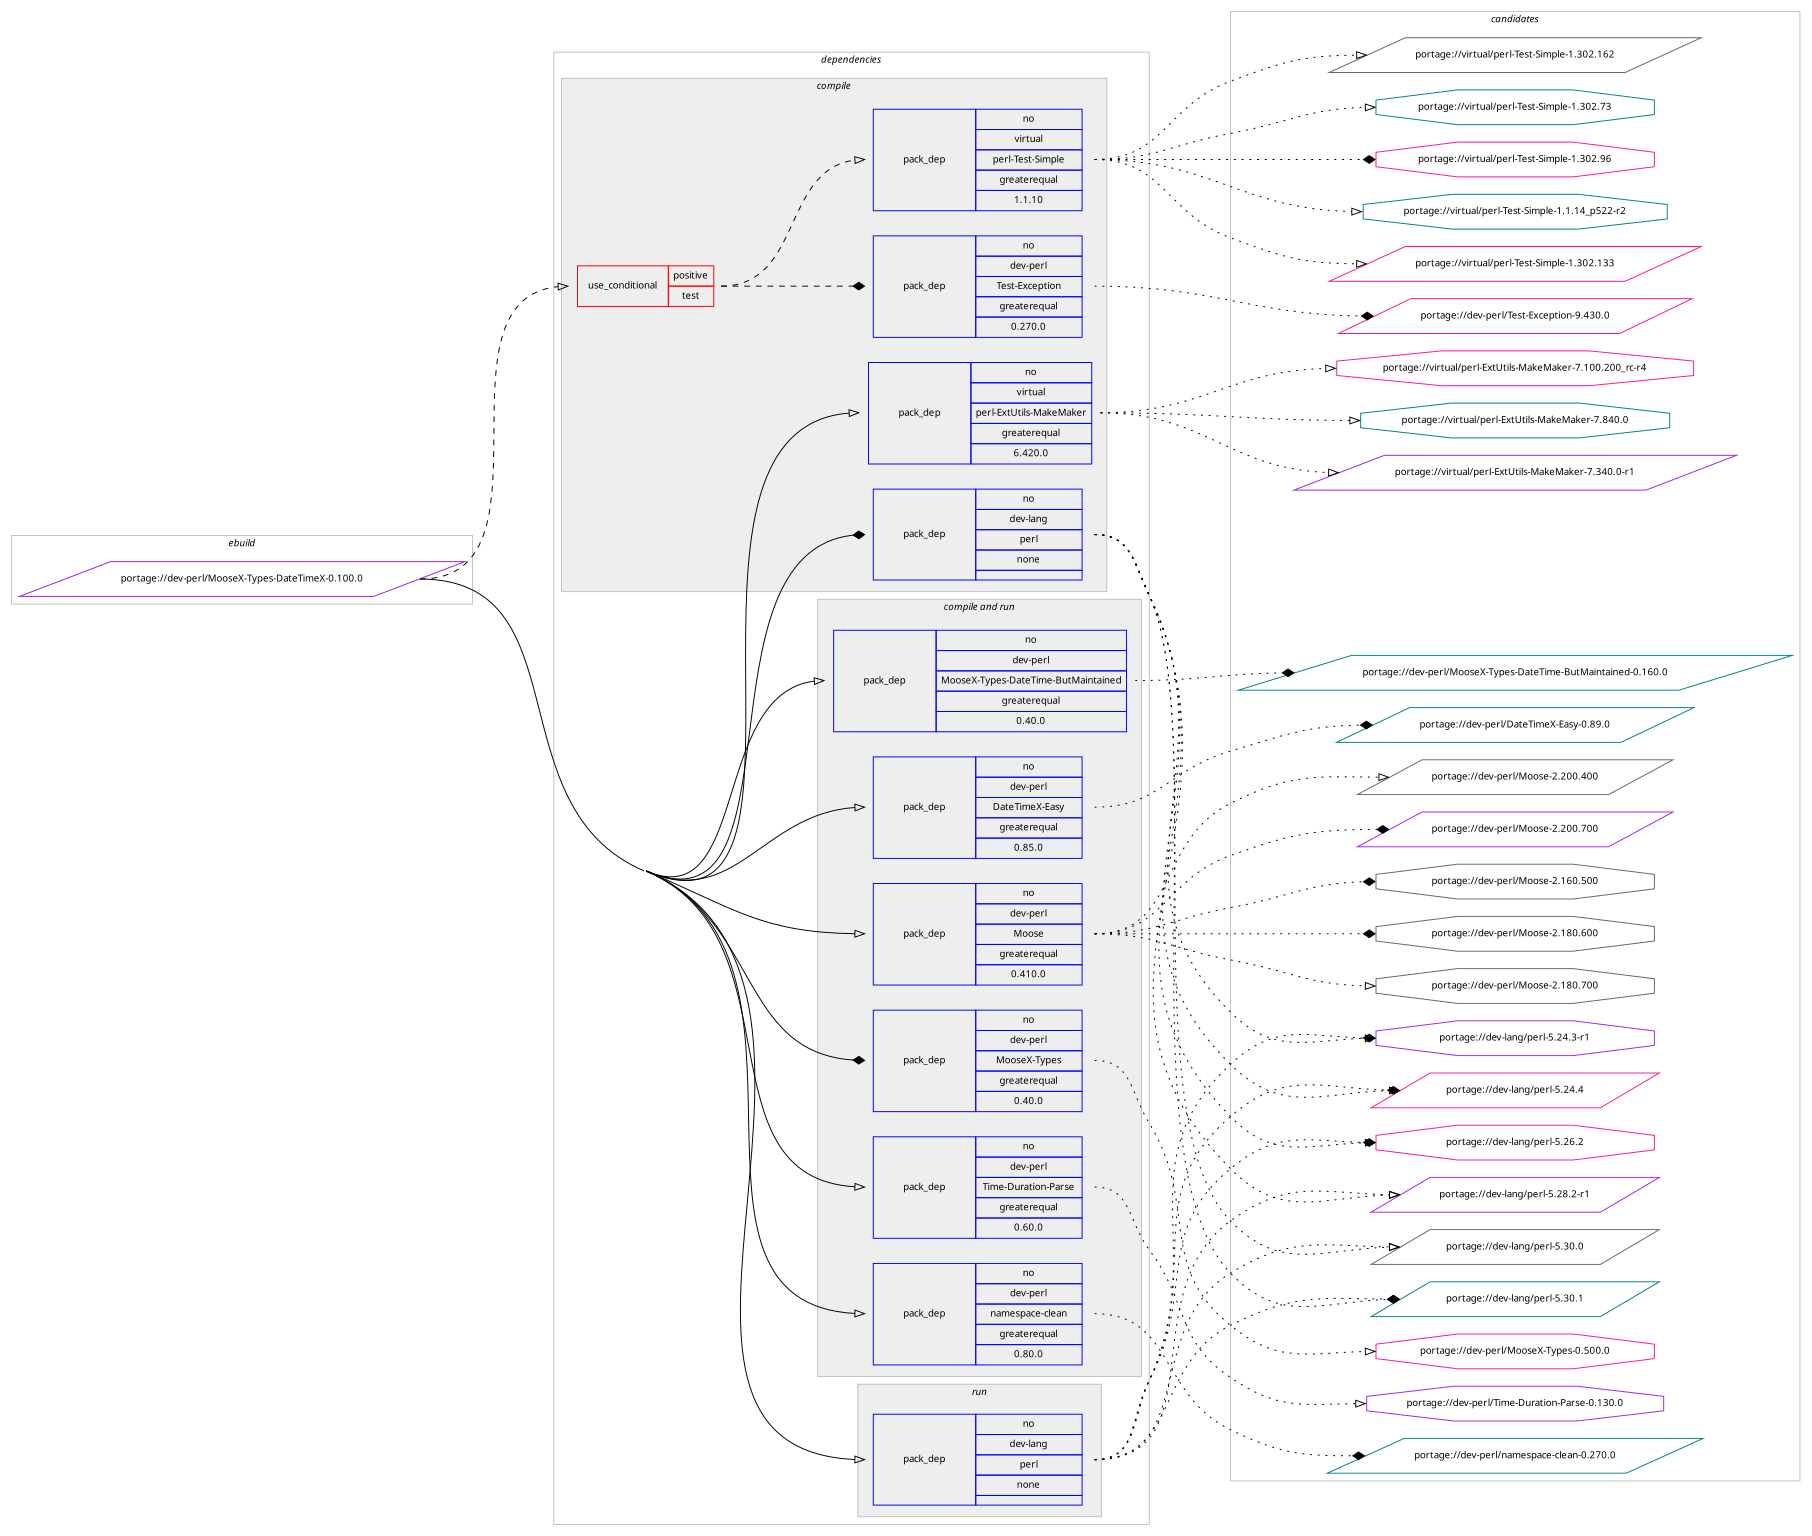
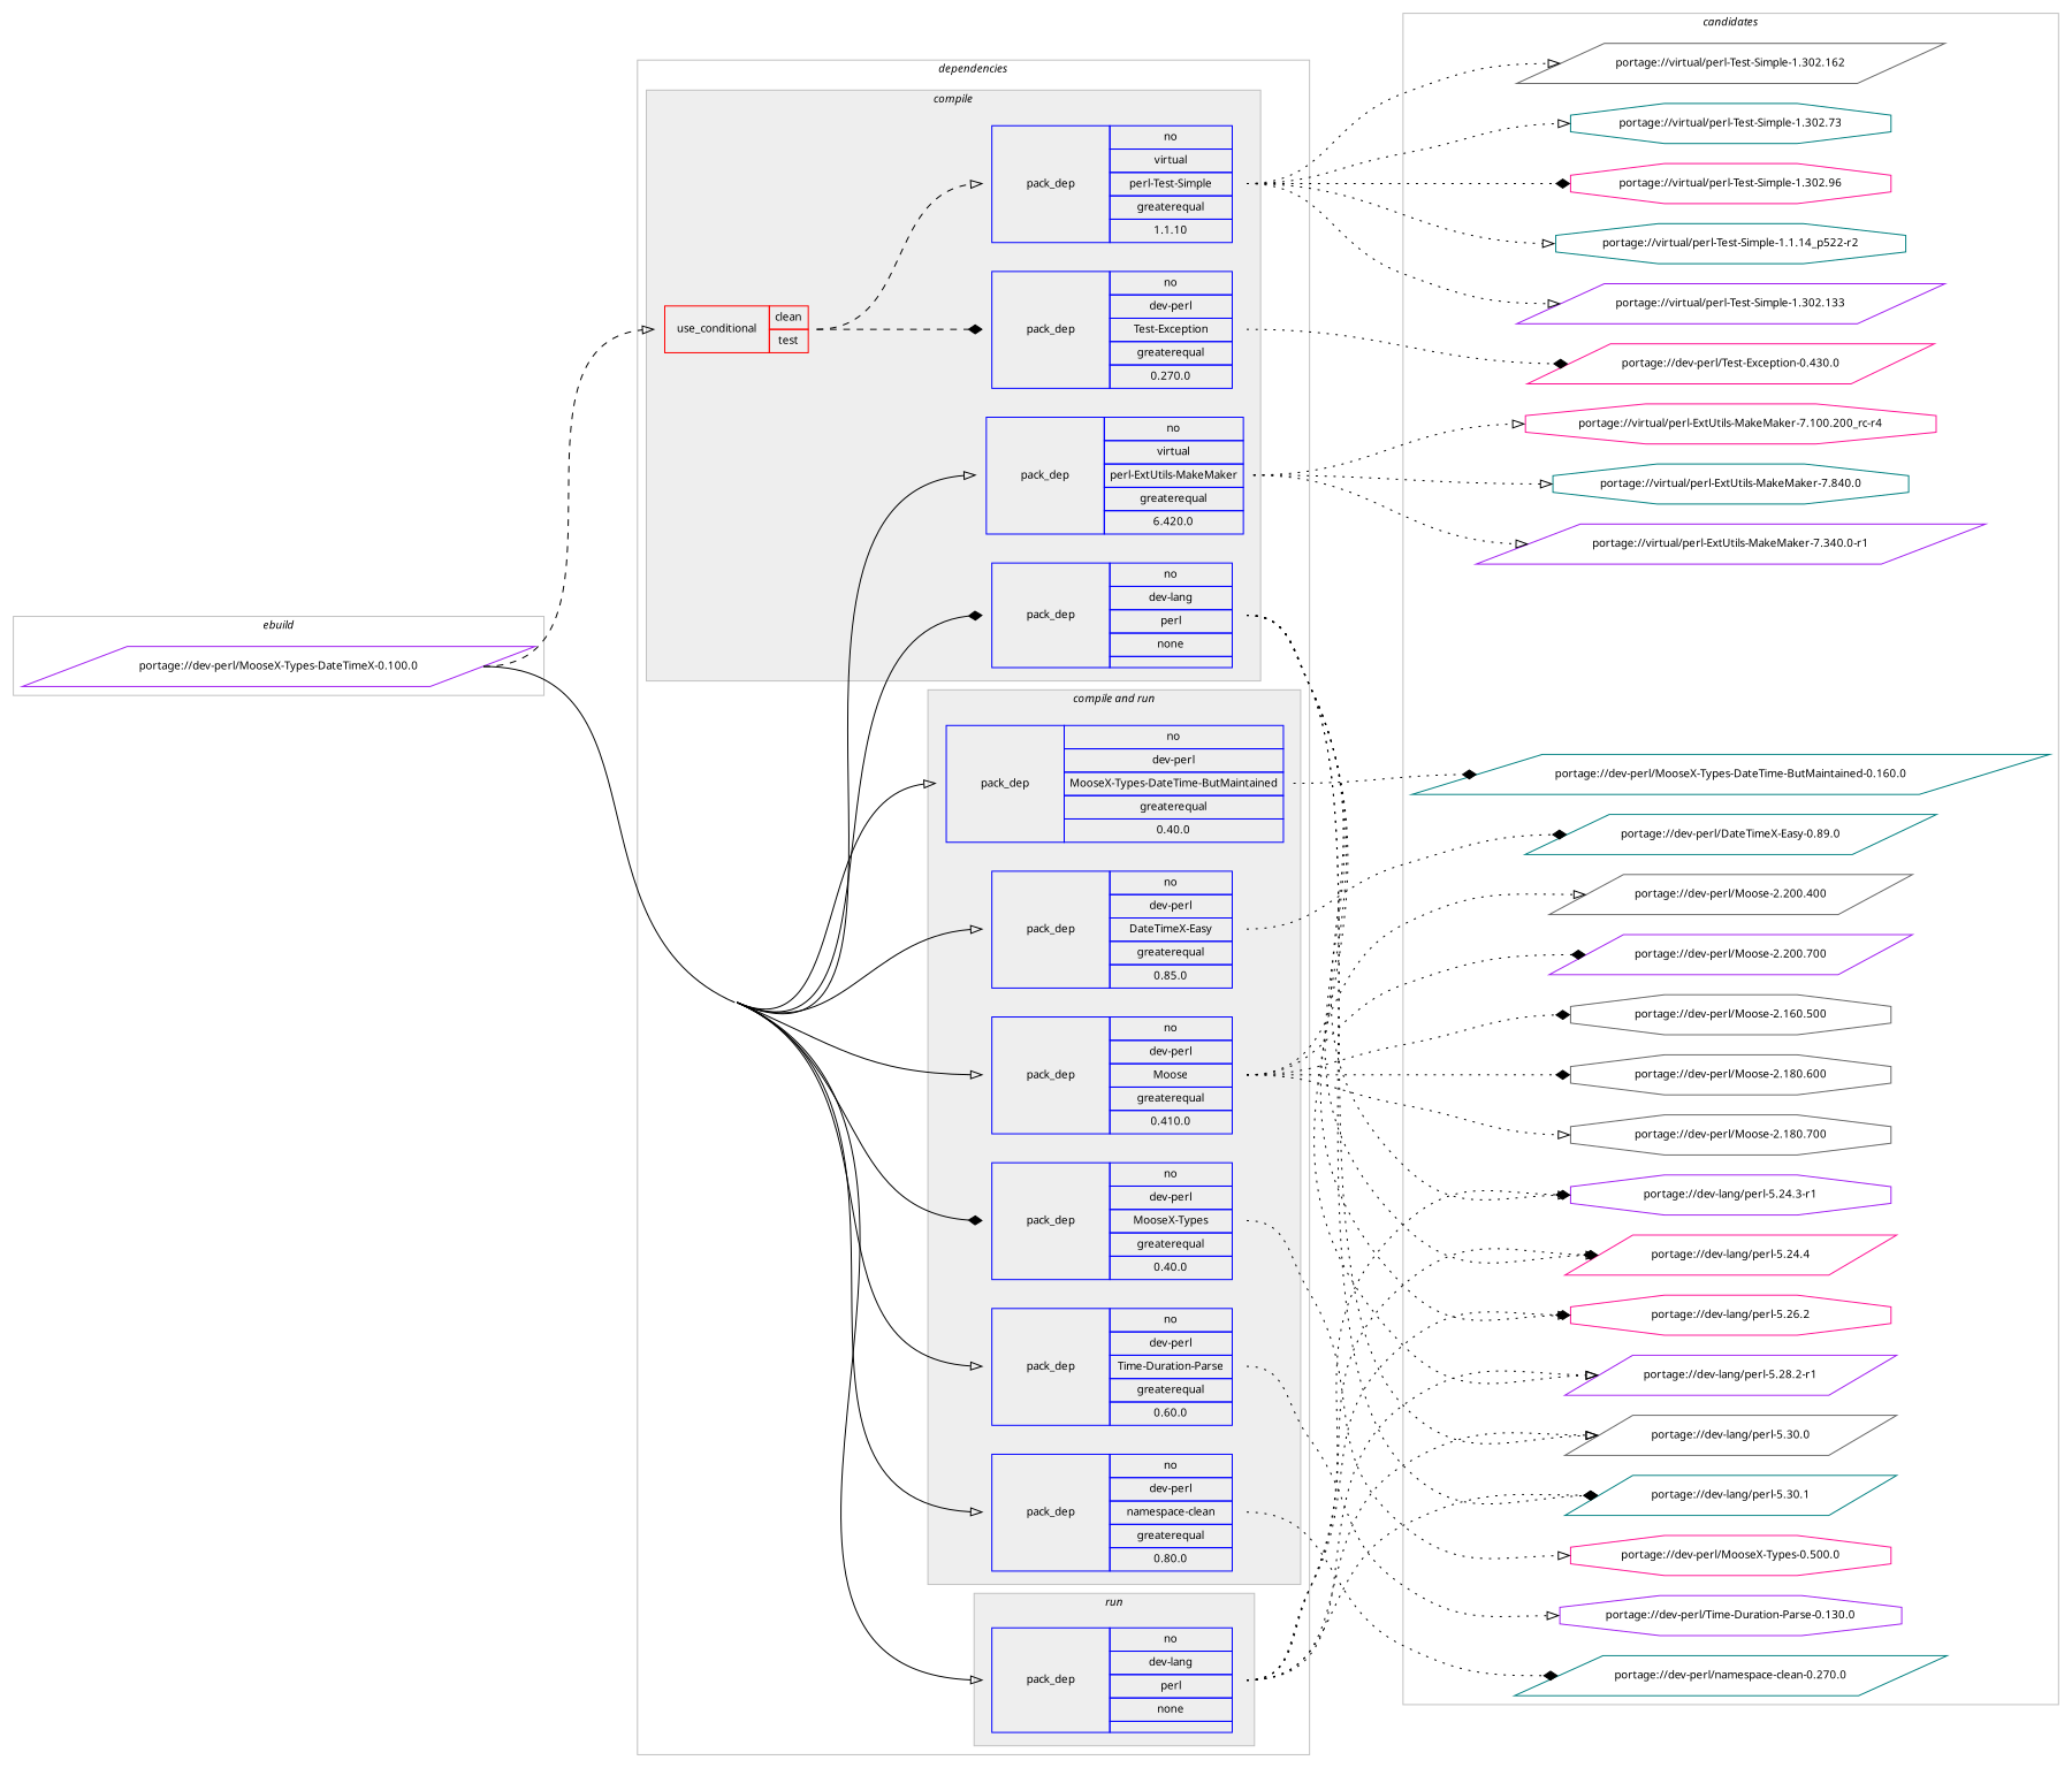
  digraph {
    compound=true
    concentrate=true
    fontname="Noto Sans"
    fontsize=10
    newrank=true
    rankdir=LR
    ranksep=1.5
    node [color=blue fontname="Noto Sans" fontsize=10 shape=parallelogram]
    edge [arrowhead=onormal fontname="Noto Sans" headport=w style=dotted tailport=e weight=100]
    n1 [color=purple label="portage://dev-perl/MooseX-Types-DateTimeX-0.100.0" width=4]
    n2 [label=<<TABLE BORDER="0" CELLBORDER="1" CELLSPACING="0" CELLPADDING="4" WIDTH="220"><TR><TD ROWSPAN="6" CELLPADDING="30">pack_dep</TD></TR><TR><TD WIDTH="110">no</TD></TR><TR><TD>virtual</TD></TR><TR><TD>perl-Test-Simple</TD></TR><TR><TD>greaterequal</TD></TR><TR><TD>1.1.10</TD></TR></TABLE>> shape=none]
    n3 [label=<<TABLE BORDER="0" CELLBORDER="1" CELLSPACING="0" CELLPADDING="4" WIDTH="220"><TR><TD ROWSPAN="6" CELLPADDING="30">pack_dep</TD></TR><TR><TD WIDTH="110">no</TD></TR><TR><TD>dev-perl</TD></TR><TR><TD>Test-Exception</TD></TR><TR><TD>greaterequal</TD></TR><TR><TD>0.270.0</TD></TR></TABLE>> shape=none]
-   n4 [color=red label=<<TABLE BORDER="0" CELLBORDER="1" CELLSPACING="0" CELLPADDING="4"><TR><TD ROWSPAN="3" CELLPADDING="10">use_conditional</TD></TR><TR><TD>positive</TD></TR><TR><TD>test</TD></TR></TABLE>> shape=none]
+   n4 [color=red label=<<TABLE BORDER="0" CELLBORDER="1" CELLSPACING="0" CELLPADDING="4"><TR><TD ROWSPAN="3" CELLPADDING="10">use_conditional</TD></TR><TR><TD>clean</TD></TR><TR><TD>test</TD></TR></TABLE>> shape=none]
    n5 [label=<<TABLE BORDER="0" CELLBORDER="1" CELLSPACING="0" CELLPADDING="4" WIDTH="220"><TR><TD ROWSPAN="6" CELLPADDING="30">pack_dep</TD></TR><TR><TD WIDTH="110">no</TD></TR><TR><TD>dev-lang</TD></TR><TR><TD>perl</TD></TR><TR><TD>none</TD></TR><TR><TD></TD></TR></TABLE>> shape=none]
    n6 [label=<<TABLE BORDER="0" CELLBORDER="1" CELLSPACING="0" CELLPADDING="4" WIDTH="220"><TR><TD ROWSPAN="6" CELLPADDING="30">pack_dep</TD></TR><TR><TD WIDTH="110">no</TD></TR><TR><TD>virtual</TD></TR><TR><TD>perl-ExtUtils-MakeMaker</TD></TR><TR><TD>greaterequal</TD></TR><TR><TD>6.420.0</TD></TR></TABLE>> shape=none]
    n7 [label=<<TABLE BORDER="0" CELLBORDER="1" CELLSPACING="0" CELLPADDING="4" WIDTH="220"><TR><TD ROWSPAN="6" CELLPADDING="30">pack_dep</TD></TR><TR><TD WIDTH="110">no</TD></TR><TR><TD>dev-perl</TD></TR><TR><TD>MooseX-Types-DateTime-ButMaintained</TD></TR><TR><TD>greaterequal</TD></TR><TR><TD>0.40.0</TD></TR></TABLE>> shape=none]
    n8 [label=<<TABLE BORDER="0" CELLBORDER="1" CELLSPACING="0" CELLPADDING="4" WIDTH="220"><TR><TD ROWSPAN="6" CELLPADDING="30">pack_dep</TD></TR><TR><TD WIDTH="110">no</TD></TR><TR><TD>dev-perl</TD></TR><TR><TD>DateTimeX-Easy</TD></TR><TR><TD>greaterequal</TD></TR><TR><TD>0.85.0</TD></TR></TABLE>> shape=none]
    n9 [label=<<TABLE BORDER="0" CELLBORDER="1" CELLSPACING="0" CELLPADDING="4" WIDTH="220"><TR><TD ROWSPAN="6" CELLPADDING="30">pack_dep</TD></TR><TR><TD WIDTH="110">no</TD></TR><TR><TD>dev-perl</TD></TR><TR><TD>Moose</TD></TR><TR><TD>greaterequal</TD></TR><TR><TD>0.410.0</TD></TR></TABLE>> shape=none]
    n10 [label=<<TABLE BORDER="0" CELLBORDER="1" CELLSPACING="0" CELLPADDING="4" WIDTH="220"><TR><TD ROWSPAN="6" CELLPADDING="30">pack_dep</TD></TR><TR><TD WIDTH="110">no</TD></TR><TR><TD>dev-perl</TD></TR><TR><TD>MooseX-Types</TD></TR><TR><TD>greaterequal</TD></TR><TR><TD>0.40.0</TD></TR></TABLE>> shape=none]
    n11 [label=<<TABLE BORDER="0" CELLBORDER="1" CELLSPACING="0" CELLPADDING="4" WIDTH="220"><TR><TD ROWSPAN="6" CELLPADDING="30">pack_dep</TD></TR><TR><TD WIDTH="110">no</TD></TR><TR><TD>dev-perl</TD></TR><TR><TD>Time-Duration-Parse</TD></TR><TR><TD>greaterequal</TD></TR><TR><TD>0.60.0</TD></TR></TABLE>> shape=none]
    n12 [label=<<TABLE BORDER="0" CELLBORDER="1" CELLSPACING="0" CELLPADDING="4" WIDTH="220"><TR><TD ROWSPAN="6" CELLPADDING="30">pack_dep</TD></TR><TR><TD WIDTH="110">no</TD></TR><TR><TD>dev-perl</TD></TR><TR><TD>namespace-clean</TD></TR><TR><TD>greaterequal</TD></TR><TR><TD>0.80.0</TD></TR></TABLE>> shape=none]
    n13 [label=<<TABLE BORDER="0" CELLBORDER="1" CELLSPACING="0" CELLPADDING="4" WIDTH="220"><TR><TD ROWSPAN="6" CELLPADDING="30">pack_dep</TD></TR><TR><TD WIDTH="110">no</TD></TR><TR><TD>dev-lang</TD></TR><TR><TD>perl</TD></TR><TR><TD>none</TD></TR><TR><TD></TD></TR></TABLE>> shape=none]
    n14 [color=teal label="portage://virtual/perl-Test-Simple-1.1.14_p522-r2" shape=octagon width=4]
-   n15 [color=deeppink label="portage://virtual/perl-Test-Simple-1.302.133" width=4]
+   n15 [color=purple label="portage://virtual/perl-Test-Simple-1.302.133" width=4]
    n16 [color=gray40 label="portage://virtual/perl-Test-Simple-1.302.162" width=4]
    n17 [color=teal label="portage://virtual/perl-Test-Simple-1.302.73" shape=octagon width=4]
    n18 [color=deeppink label="portage://virtual/perl-Test-Simple-1.302.96" shape=octagon width=4]
-   n19 [color=deeppink label="portage://dev-perl/Test-Exception-9.430.0" width=4]
+   n19 [color=deeppink label="portage://dev-perl/Test-Exception-0.430.0" width=4]
    n20 [color=purple label="portage://dev-lang/perl-5.24.3-r1" shape=octagon width=4]
    n21 [color=deeppink label="portage://dev-lang/perl-5.24.4" width=4]
    n22 [color=deeppink label="portage://dev-lang/perl-5.26.2" shape=octagon width=4]
    n23 [color=purple label="portage://dev-lang/perl-5.28.2-r1" width=4]
    n24 [color=gray40 label="portage://dev-lang/perl-5.30.0" width=4]
    n25 [color=teal label="portage://dev-lang/perl-5.30.1" width=4]
    n26 [color=deeppink label="portage://virtual/perl-ExtUtils-MakeMaker-7.100.200_rc-r4" shape=octagon width=4]
    n27 [color=teal label="portage://virtual/perl-ExtUtils-MakeMaker-7.840.0" shape=octagon width=4]
    n28 [color=purple label="portage://virtual/perl-ExtUtils-MakeMaker-7.340.0-r1" width=4]
    n29 [color=teal label="portage://dev-perl/DateTimeX-Easy-0.89.0" width=4]
    n30 [color=gray40 label="portage://dev-perl/Moose-2.160.500" shape=octagon width=4]
    n31 [color=gray40 label="portage://dev-perl/Moose-2.180.600" shape=octagon width=4]
    n32 [color=gray40 label="portage://dev-perl/Moose-2.180.700" shape=octagon width=4]
    n33 [color=gray40 label="portage://dev-perl/Moose-2.200.400" width=4]
    n34 [color=purple label="portage://dev-perl/Moose-2.200.700" width=4]
    n35 [color=deeppink label="portage://dev-perl/MooseX-Types-0.500.0" shape=octagon width=4]
    n36 [color=teal label="portage://dev-perl/MooseX-Types-DateTime-ButMaintained-0.160.0" width=4]
    n37 [color=purple label="portage://dev-perl/Time-Duration-Parse-0.130.0" shape=octagon width=4]
    n38 [color=teal label="portage://dev-perl/namespace-clean-0.270.0" width=4]
    subgraph cluster_1 {
      color=gray
      label=<<i>ebuild</i>>
      rank=same
      n1
    }
    subgraph cluster_2 {
      color=gray
      label=<<i>dependencies</i>>
      subgraph cluster_3 {
        color=gray
        fillcolor="#eeeeee"
        label=<<i>compile</i>>
        style=filled
        subgraph sub_4 {
          color=gray
          fillcolor="#eeeeee"
          label=<<i>compile</i>>
          style=filled
          n4
          subgraph sub_5 {
            color=gray
            fillcolor="#eeeeee"
            label=<<i>compile</i>>
            style=filled
            n2
          }
          subgraph sub_6 {
            color=gray
            fillcolor="#eeeeee"
            label=<<i>compile</i>>
            style=filled
            n3
          }
        }
        subgraph sub_7 {
          color=gray
          fillcolor="#eeeeee"
          label=<<i>compile</i>>
          style=filled
          n5
        }
        subgraph sub_8 {
          color=gray
          fillcolor="#eeeeee"
          label=<<i>compile</i>>
          style=filled
          n6
        }
      }
      subgraph cluster_9 {
        color=gray
        fillcolor="#eeeeee"
        label=<<i>compile and run</i>>
        style=filled
        subgraph sub_10 {
          color=gray
          fillcolor="#eeeeee"
          label=<<i>compile and run</i>>
          style=filled
          n7
        }
        subgraph sub_11 {
          color=gray
          fillcolor="#eeeeee"
          label=<<i>compile and run</i>>
          style=filled
          n8
        }
        subgraph sub_12 {
          color=gray
          fillcolor="#eeeeee"
          label=<<i>compile and run</i>>
          style=filled
          n9
        }
        subgraph sub_13 {
          color=gray
          fillcolor="#eeeeee"
          label=<<i>compile and run</i>>
          style=filled
          n10
        }
        subgraph sub_14 {
          color=gray
          fillcolor="#eeeeee"
          label=<<i>compile and run</i>>
          style=filled
          n11
        }
        subgraph sub_15 {
          color=gray
          fillcolor="#eeeeee"
          label=<<i>compile and run</i>>
          style=filled
          n12
        }
      }
      subgraph cluster_16 {
        color=gray
        fillcolor="#eeeeee"
        label=<<i>run</i>>
        style=filled
        subgraph sub_17 {
          color=gray
          fillcolor="#eeeeee"
          label=<<i>run</i>>
          style=filled
          n13
        }
      }
    }
    subgraph cluster_18 {
      color=gray
      label=<<i>candidates</i>>
      rank=same
      subgraph sub_19 {
        color=black
        label=<<i>candidates</i>>
        nodesep=1
        rank=same
        n14
        n15
        n16
        n17
        n18
      }
      subgraph sub_20 {
        color=black
        label=<<i>candidates</i>>
        nodesep=1
        rank=same
        n19
      }
      subgraph sub_21 {
        color=black
        label=<<i>candidates</i>>
        nodesep=1
        rank=same
        n20
        n21
        n22
        n23
        n24
        n25
      }
      subgraph sub_22 {
        color=black
        label=<<i>candidates</i>>
        nodesep=1
        rank=same
        n26
        n27
        n28
      }
      subgraph sub_23 {
        color=black
        label=<<i>candidates</i>>
        nodesep=1
        rank=same
        n29
      }
      subgraph sub_24 {
        color=black
        label=<<i>candidates</i>>
        nodesep=1
        rank=same
        n30
        n31
        n32
        n33
        n34
      }
      subgraph sub_25 {
        color=black
        label=<<i>candidates</i>>
        nodesep=1
        rank=same
        n35
      }
      subgraph sub_26 {
        color=black
        label=<<i>candidates</i>>
        nodesep=1
        rank=same
        n36
      }
      subgraph sub_27 {
        color=black
        label=<<i>candidates</i>>
        nodesep=1
        rank=same
        n37
      }
      subgraph sub_28 {
        color=black
        label=<<i>candidates</i>>
        nodesep=1
        rank=same
        n38
      }
      subgraph sub_29 {
        color=black
        label=<<i>candidates</i>>
        nodesep=1
        rank=same
        n20
        n21
        n22
        n23
        n24
        n25
      }
    }
    n1 -> n4 [style=dashed weight=20]
    n1 -> n5 [arrowhead=diamond style=solid weight=20]
    n1 -> n6 [style=solid weight=20]
    n1 -> n7 [style=solid weight=20]
    n1 -> n8 [style=solid weight=20]
    n1 -> n9 [style=solid weight=20]
    n1 -> n10 [arrowhead=diamond style=solid weight=20]
    n1 -> n11 [style=solid weight=20]
    n1 -> n12 [style=solid weight=20]
    n1 -> n13 [style=solid weight=20]
    n2 -> n14
    n2 -> n15
    n2 -> n16
    n2 -> n17
    n2 -> n18 [arrowhead=diamond]
    n3 -> n19 [arrowhead=diamond]
    n4 -> n2 [style=dashed weight=20]
    n4 -> n3 [arrowhead=diamond style=dashed weight=20]
    n5 -> n20
    n5 -> n21
    n5 -> n22
    n5 -> n23
    n5 -> n24
    n5 -> n25 [arrowhead=diamond]
    n6 -> n26
    n6 -> n27
    n6 -> n28
    n7 -> n36 [arrowhead=diamond]
    n8 -> n29 [arrowhead=diamond]
    n9 -> n30 [arrowhead=diamond]
    n9 -> n31 [arrowhead=diamond]
    n9 -> n32
    n9 -> n33
    n9 -> n34 [arrowhead=diamond]
    n10 -> n35
    n11 -> n37
    n12 -> n38 [arrowhead=diamond]
    n13 -> n20 [arrowhead=diamond]
    n13 -> n21 [arrowhead=diamond]
    n13 -> n22 [arrowhead=diamond]
    n13 -> n23
    n13 -> n24
    n13 -> n25 [arrowhead=diamond]
  }
